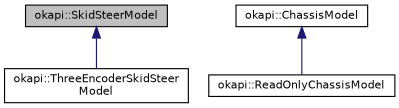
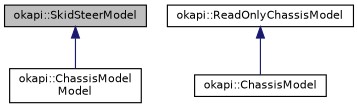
  digraph {
    node [color=black fillcolor=white fontname=Helvetica fontsize=10 shape=record style=filled]
    edge [color=midnightblue dir=back fontname=Helvetica fontsize=10 labelfontname=Helvetica labelfontsize=10 style=solid]
    n1 [fillcolor=grey75 fontcolor=black height=0.2 label="okapi::SkidSteerModel" width=0.4]
-   n2 [height=0.2 label="okapi::ThreeEncoderSkidSteer\lModel" width=0.4]
+   n2 [height=0.2 label="okapi::ChassisModel\lModel" width=0.4]
    n3 [height=0.2 label="okapi::ChassisModel" width=0.4]
    n4 [height=0.2 label="okapi::ReadOnlyChassisModel" width=0.4]
    n1 -> n2
-   n3 -> n4
+   n4 -> n3
  }
